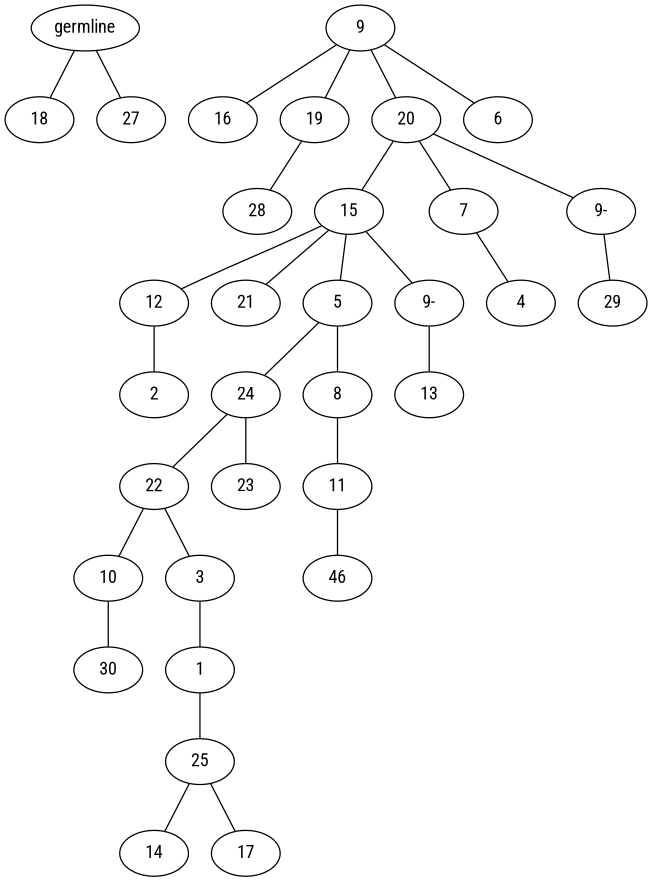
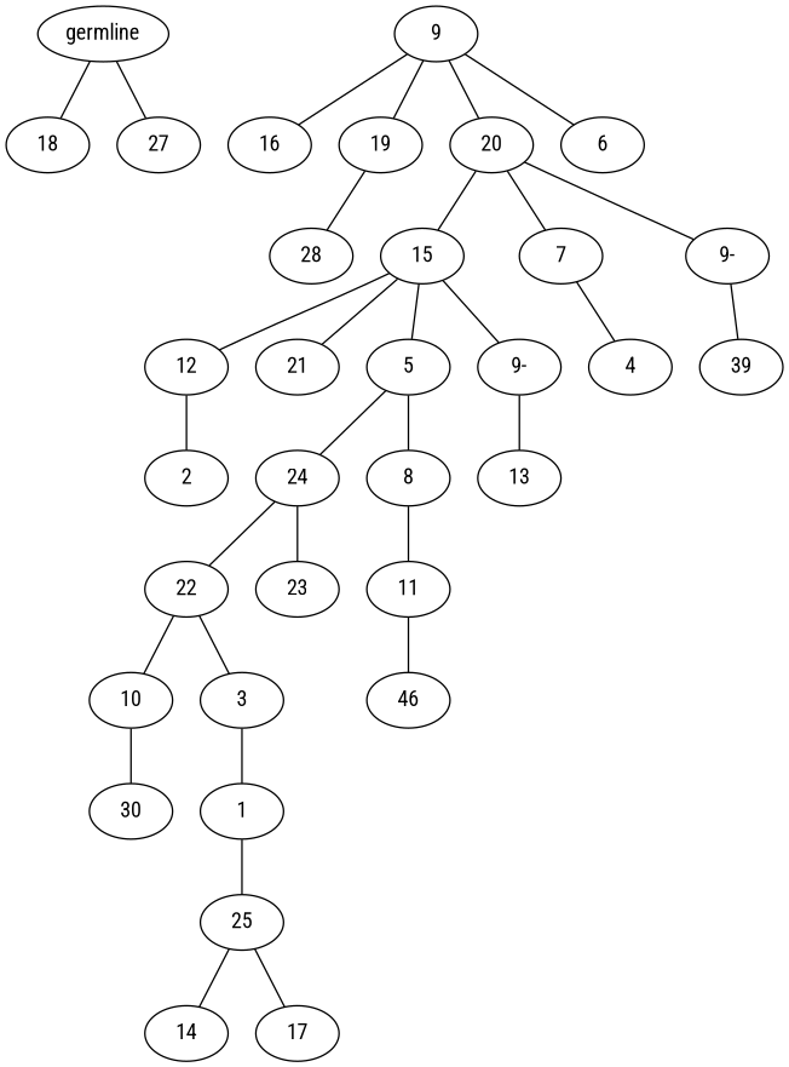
  graph {
    fontname="Roboto Condensed"
    node [fontname="Roboto Condensed"]
    edge [fontname="Roboto Condensed"]
    n1 [label=germline]
    n2 [label=18]
    n3 [label=27]
    n4 [label=9]
    n5 [label=16]
    n6 [label=19]
    n7 [label=20]
    n8 [label=6]
    n9 [label=28]
    n10 [label=15]
    n11 [label=7]
    n12 [label="9-"]
    n13 [label=12]
    n14 [label=21]
    n15 [label=5]
    n16 [label="9-"]
    n17 [label=4]
-   n18 [label=29]
+   n18 [label=39]
    n19 [label=2]
    n20 [label=24]
    n21 [label=8]
    n22 [label=13]
    n23 [label=22]
    n24 [label=23]
    n25 [label=11]
    n26 [label=10]
    n27 [label=3]
    n28 [label=30]
    n29 [label=1]
    n30 [label=25]
    n31 [label=14]
    n32 [label=17]
    n33 [label=46]
    n1 -- n2
    n1 -- n3
    n4 -- n5
    n4 -- n6
    n4 -- n7
    n4 -- n8
    n6 -- n9
    n7 -- n10
    n7 -- n11
    n7 -- n12
    n10 -- n13
    n10 -- n14
    n10 -- n15
    n10 -- n16
    n11 -- n17
    n12 -- n18
    n13 -- n19
    n15 -- n20
    n15 -- n21
    n16 -- n22
    n20 -- n23
    n20 -- n24
    n21 -- n25
    n23 -- n26
    n23 -- n27
    n25 -- n33
    n26 -- n28
    n27 -- n29
    n29 -- n30
    n30 -- n31
    n30 -- n32
  }
